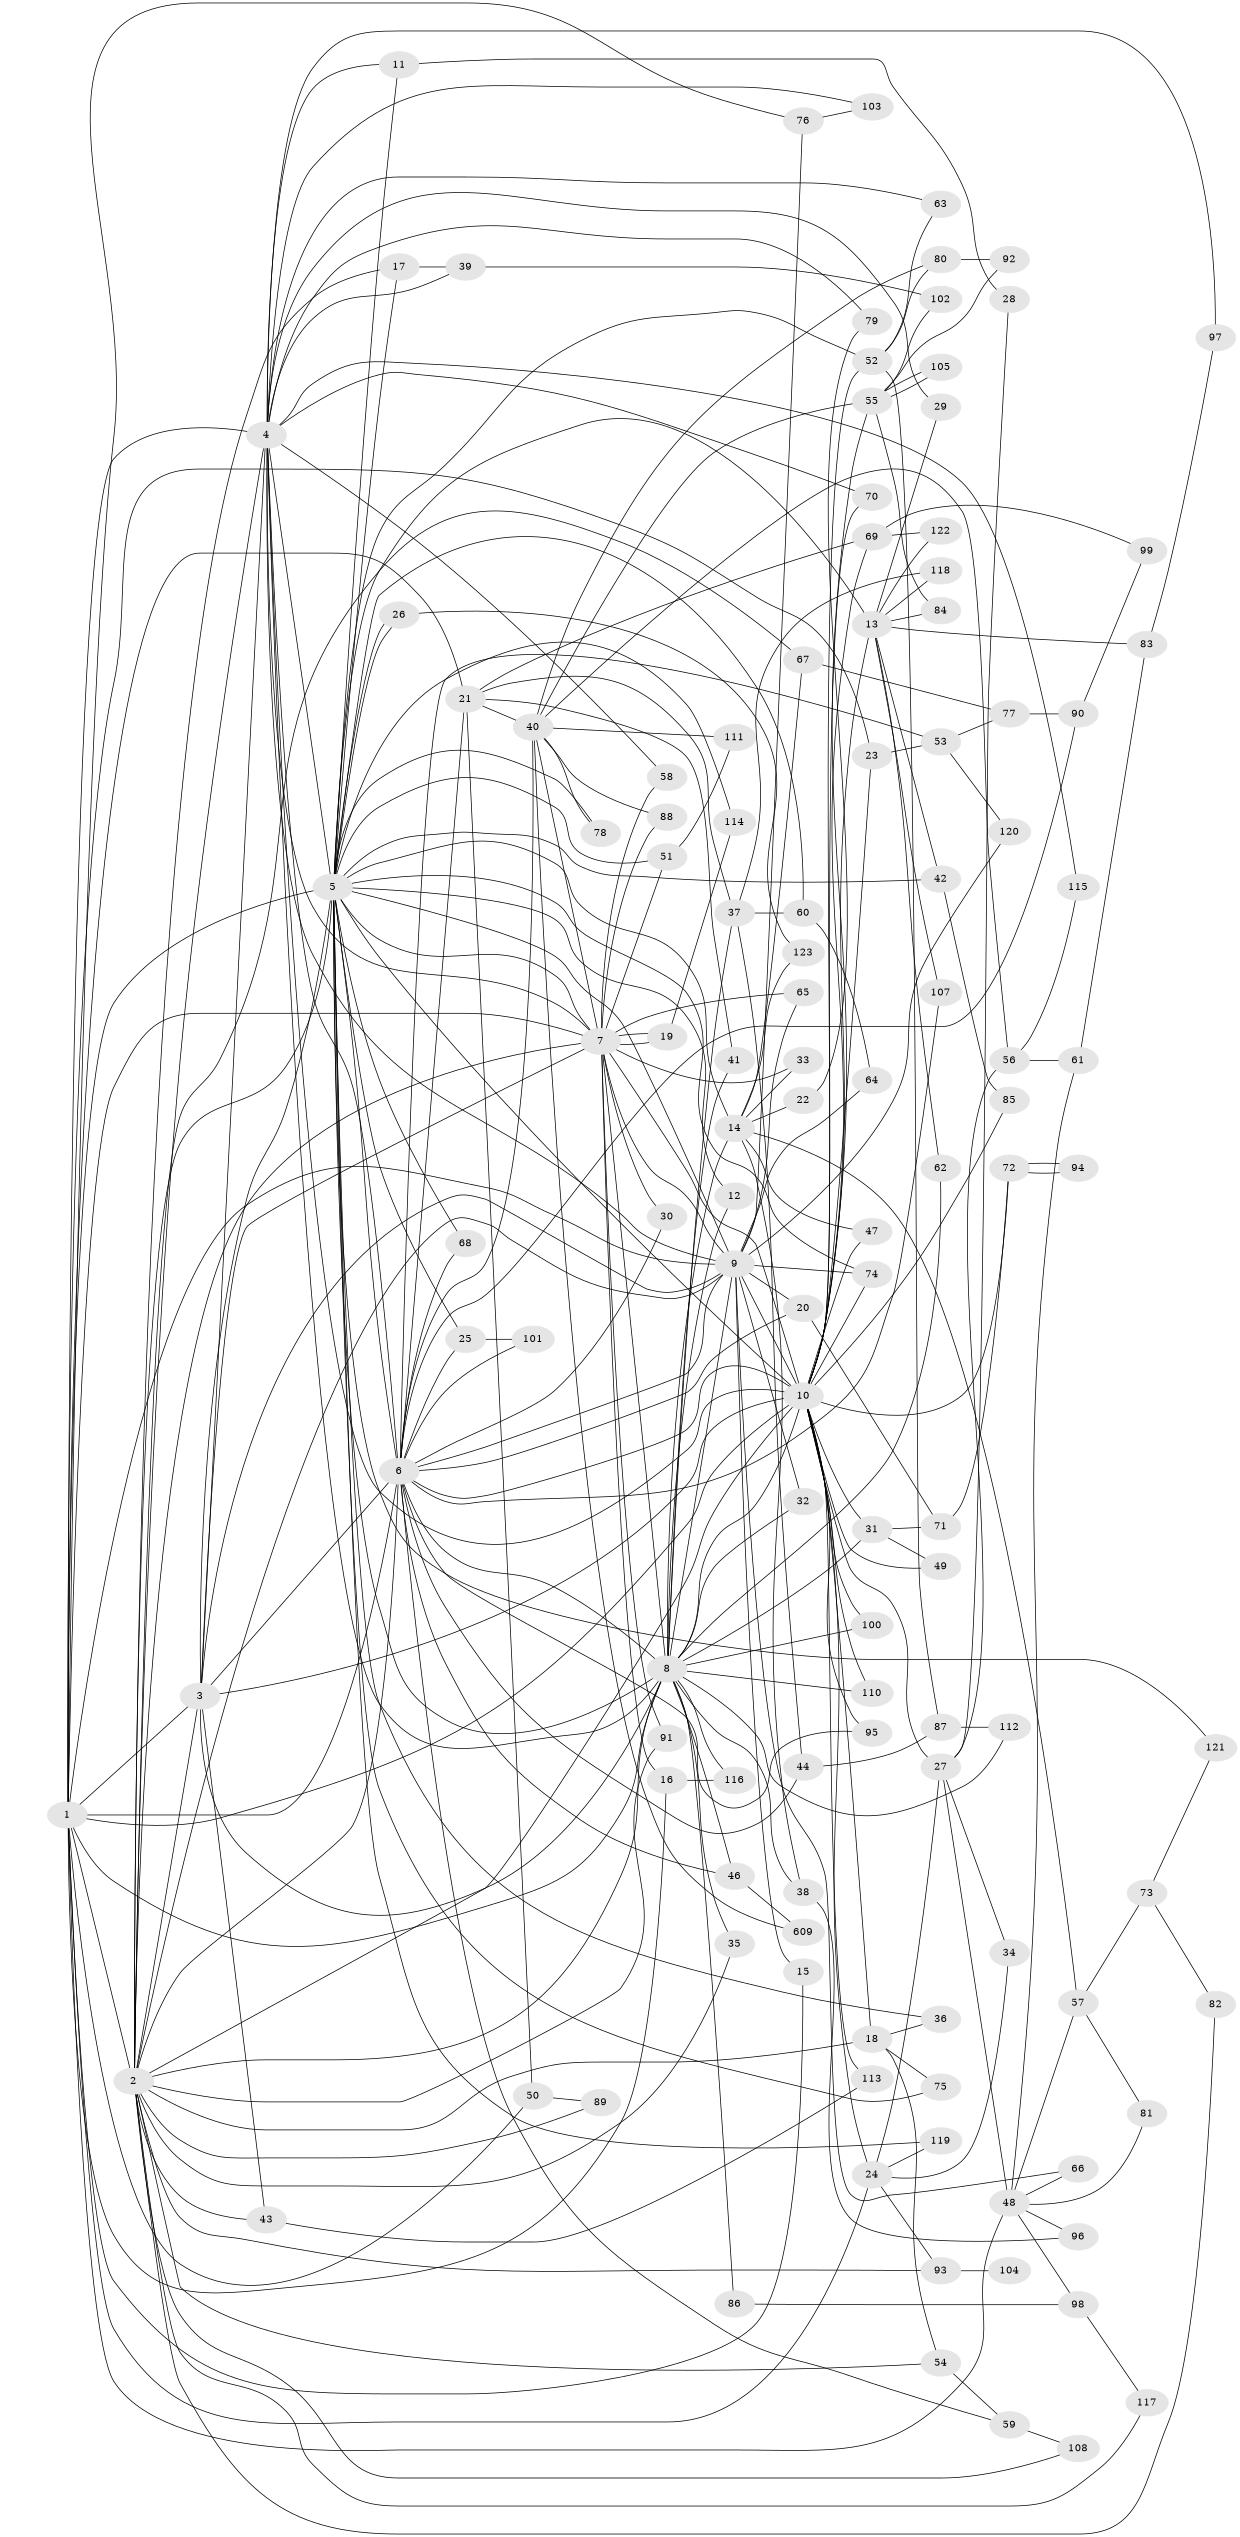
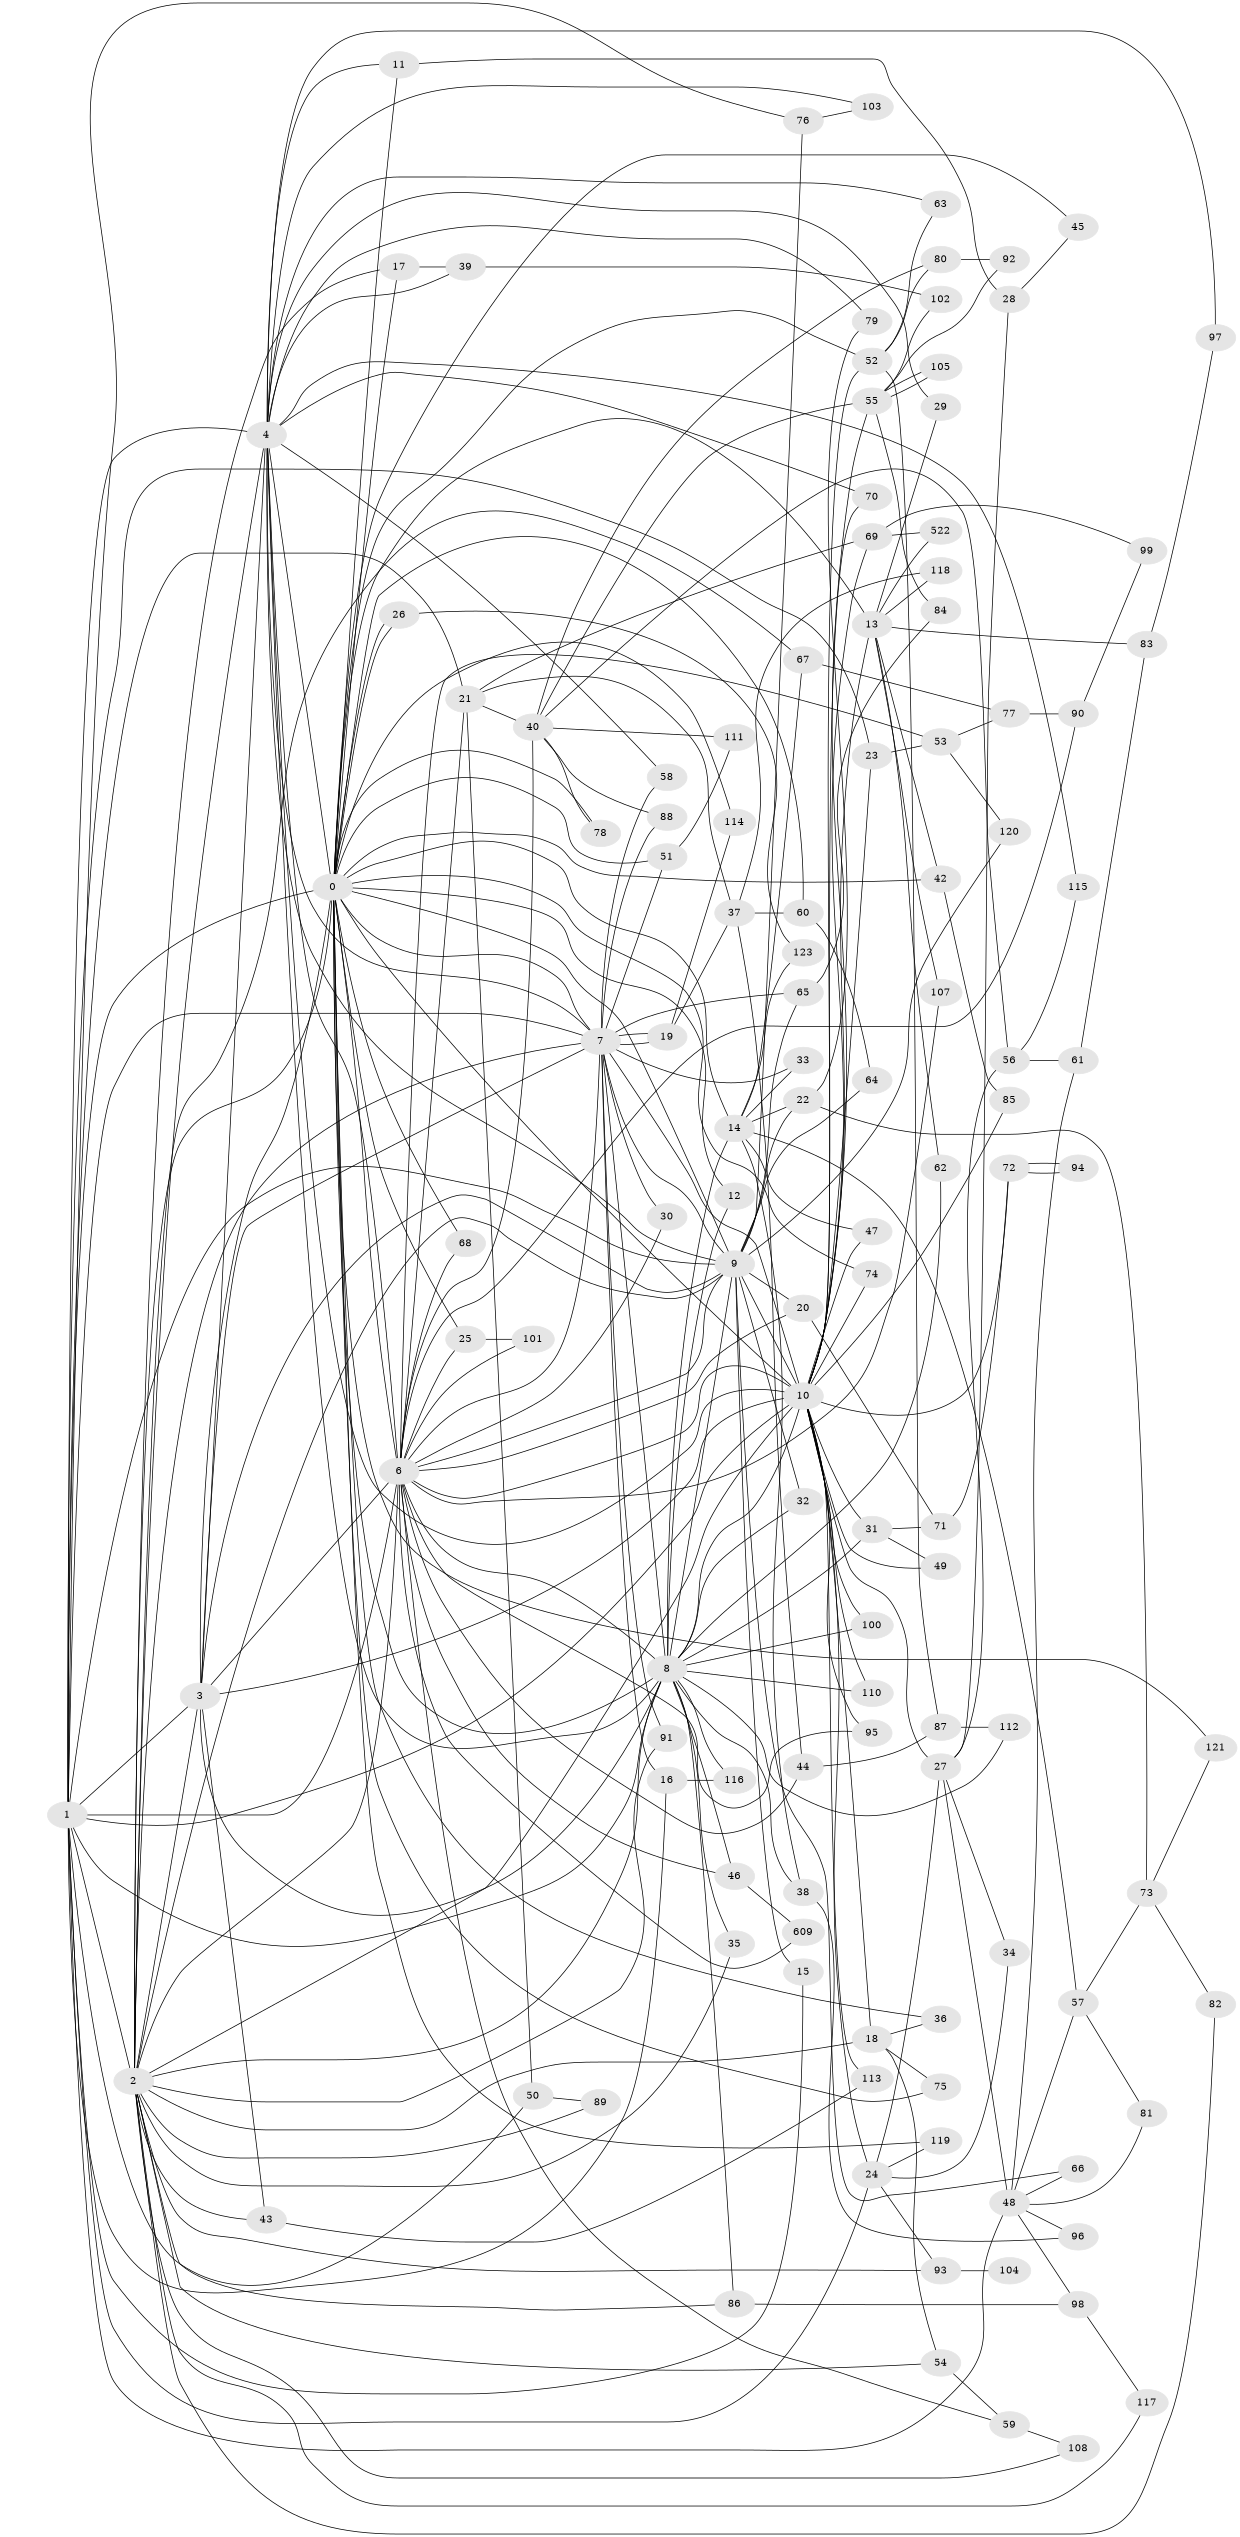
  graph {
    rankdir=LR
    node [color=gray90 style=filled]
    1
    2
    3
    4
-   5
+   5 [label=0]
    6
    7
    8
    9
    10
    15
    16
    21
    23
    24
    48
    50
    76
    17
    18
    35
    43
    54
    67
    82
    86
    89
    91
    93
    108
    117
    11
    29
    39
    58
    63
    70
    79
    97
    103
    115
    12
    13
    14
    25
    26
    36
    42
+   45
    51
    52
    60
    68
    74
    75
    78
    114
    119
    121
    20
    30
    40
    44
    46
    53
    59
    90
    95
    101
    107
    n71 [label=609]
    19
    33
    65
    88
    31
    32
    37
    38
-   41
    62
    100
    110
    112
    116
    22
    64
    66
    120
    27
    47
    49
    55
    69
    72
    85
    113
    34
    57
    96
    61
    81
    98
    77
    104
    28
    102
    83
    118
-   122
+   122 [label=522]
    123
    111
    80
    87
    71
    56
    99
    84
    73
    92
    105
    94
    1 -- 2
    1 -- 3
    1 -- 4
    1 -- 5
    1 -- 6
    1 -- 7
    1 -- 8
    1 -- 9
    1 -- 10
    1 -- 15
    1 -- 16
    1 -- 21
    1 -- 23
    1 -- 24
    1 -- 48
    1 -- 50
    1 -- 76
    2 -- 3
    2 -- 4
    2 -- 5
    2 -- 6
    2 -- 7
    2 -- 8
    2 -- 9
    2 -- 10
    2 -- 17
    2 -- 18
    2 -- 35
    2 -- 43
    2 -- 54
    2 -- 67
    2 -- 82
+   2 -- 86
    2 -- 89
    2 -- 91
    2 -- 93
    2 -- 108
    2 -- 117
    3 -- 4
    3 -- 5
    3 -- 6
    3 -- 7
    3 -- 8
    3 -- 9
    3 -- 10
    3 -- 43
    4 -- 5
    4 -- 6
    4 -- 7
    4 -- 8
    4 -- 9
    4 -- 10
    4 -- 11
    4 -- 29
    4 -- 39
    4 -- 58
    4 -- 63
    4 -- 70
    4 -- 79
    4 -- 97
    4 -- 103
    4 -- 115
    5 -- 6
    5 -- 7
    5 -- 8
    5 -- 9
    5 -- 10
    5 -- 17
    5 -- 11
    5 -- 12
    5 -- 13
    5 -- 14
    5 -- 25
    5 -- 26
    5 -- 26
    5 -- 36
    5 -- 42
+   5 -- 45
    5 -- 51
    5 -- 52
    5 -- 60
    5 -- 68
    5 -- 74
    5 -- 75
    5 -- 78
    5 -- 114
    5 -- 119
    5 -- 121
-   40 -- 7
+   6 -- 7
    6 -- 8
    6 -- 9
    6 -- 10
    6 -- 21
    6 -- 25
    6 -- 68
    6 -- 20
    6 -- 30
    6 -- 40
    6 -- 44
    6 -- 46
    6 -- 53
    6 -- 59
    6 -- 90
    6 -- 95
    6 -- 101
    6 -- 107
-   40 -- n71
+   6 -- n71
    7 -- 8
    7 -- 9
    7 -- 10
    7 -- 16
    7 -- 91
    7 -- 58
    7 -- 51
    7 -- 30
    7 -- 19
    7 -- 19
    7 -- 33
    7 -- 65
    7 -- 88
    8 -- 9
    8 -- 10
    8 -- 35
    8 -- 86
    8 -- 12
    8 -- 14
    8 -- 46
    8 -- 31
    8 -- 32
-   8 -- 37
+   19 -- 37
    8 -- 38
-   8 -- 41
    8 -- 62
    8 -- 100
    8 -- 110
    8 -- 112
    8 -- 116
    9 -- 10
    9 -- 15
    9 -- 76
    9 -- 20
    9 -- 65
    9 -- 32
-   9 -- 74
+   9 -- 22
    9 -- 64
    9 -- 66
    9 -- 120
    10 -- 23
    10 -- 24
    10 -- 18
    10 -- 70
    10 -- 13
    10 -- 52
    10 -- 74
    10 -- 95
    10 -- 31
    10 -- 100
    10 -- 110
    10 -- 27
    10 -- 47
    10 -- 49
    10 -- 55
    10 -- 69
    10 -- 72
    10 -- 85
    10 -- 113
    16 -- 116
    21 -- 50
    21 -- 40
    21 -- 37
-   21 -- 41
    21 -- 69
    23 -- 53
    24 -- 93
    24 -- 119
    24 -- 27
    24 -- 34
    48 -- 66
    48 -- 57
    48 -- 96
    48 -- 61
    48 -- 81
    48 -- 98
    50 -- 89
    76 -- 103
    17 -- 39
    18 -- 54
    18 -- 36
    18 -- 75
    43 -- 113
    54 -- 59
    67 -- 77
    86 -- 98
    93 -- 104
    11 -- 28
    39 -- 102
    13 -- 29
    13 -- 42
    13 -- 107
    13 -- 62
    13 -- 83
    13 -- 118
    13 -- 122
    14 -- 67
    14 -- 33
    14 -- 38
    14 -- 22
    14 -- 47
    14 -- 57
    14 -- 123
    25 -- 101
    26 -- 123
    42 -- 85
    51 -- 111
    52 -- 63
    52 -- 80
    52 -- 87
    60 -- 64
    20 -- 71
    40 -- 78
    40 -- 88
    40 -- 55
    40 -- 111
    40 -- 80
    40 -- 56
    44 -- 87
    46 -- n71
    53 -- 120
    53 -- 77
    59 -- 108
    90 -- 99
    19 -- 114
-   13 -- 84
+   65 -- 84
    31 -- 49
    31 -- 71
    37 -- 60
    37 -- 44
    37 -- 118
    38 -- 96
    22 -- 79
+   22 -- 73
    27 -- 48
    27 -- 34
    27 -- 28
    27 -- 56
    55 -- 102
    55 -- 84
    55 -- 92
    55 -- 105
    55 -- 105
    69 -- 122
    69 -- 99
    72 -- 94
    72 -- 94
    57 -- 81
    57 -- 73
    61 -- 83
    98 -- 117
    77 -- 90
+   28 -- 45
    83 -- 97
    80 -- 92
    87 -- 112
    71 -- 72
    56 -- 115
    56 -- 61
    73 -- 82
    73 -- 121
  }
